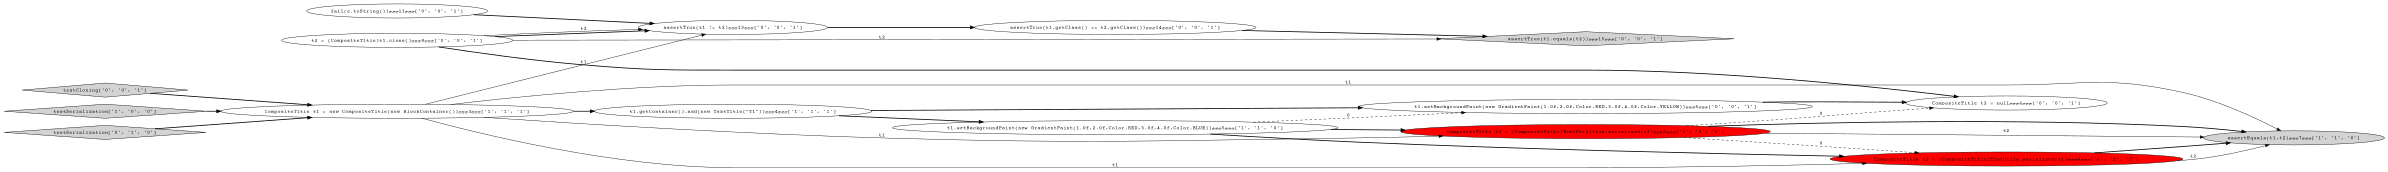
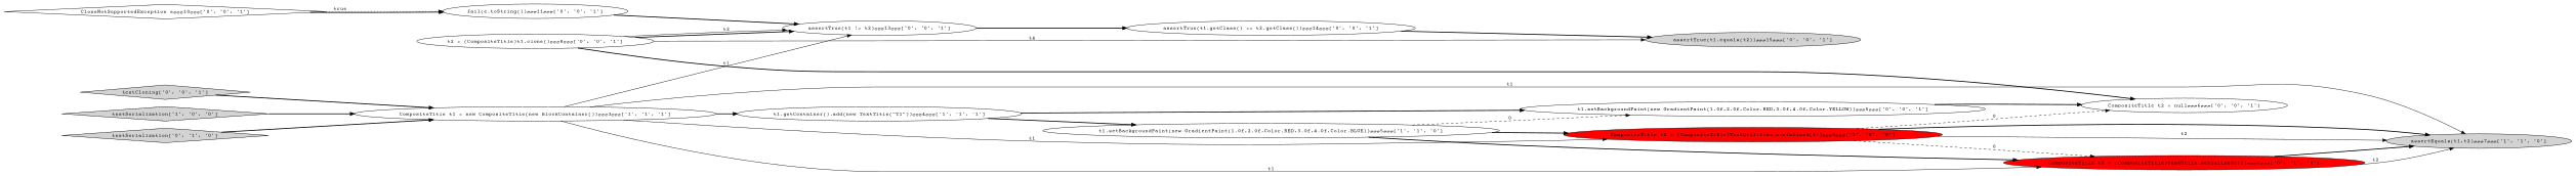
  digraph {
    fontname="Courier Prime"
    rankdir=LR
    node [fillcolor=white fontname="Courier Prime" shape=ellipse style=filled]
    edge [fontname="Courier Prime" style=bold]
    n1 [fillcolor=lightgray label="assertEquals(t1,t2)@@@7@@@['1', '1', '0']"]
    n2 [fillcolor=lightgray label="testCloning['0', '0', '1']" shape=diamond]
    n3 [label="CompositeTitle t1 = new CompositeTitle(new BlockContainer())@@@3@@@['1', '1', '1']"]
    n4 [label="assertTrue(t1 != t2)@@@13@@@['0', '0', '1']"]
    n5 [fillcolor=red label="CompositeTitle t2 = (CompositeTitle)TestUtilities.serialised(t1)@@@6@@@['1', '0', '0']"]
    n6 [fillcolor=red label="CompositeTitle t2 = (CompositeTitle)TestUtils.serialised(t1)@@@6@@@['0', '1', '0']"]
    n7 [label="t1.getContainer().add(new TextTitle(\"T1\"))@@@4@@@['1', '1', '1']"]
    n8 [label="t1.setBackgroundPaint(new GradientPaint(1.0f,2.0f,Color.RED,3.0f,4.0f,Color.YELLOW))@@@5@@@['0', '0', '1']"]
    n9 [label="CompositeTitle t2 = null@@@6@@@['0', '0', '1']"]
    n10 [label="t2 = (CompositeTitle)t1.clone()@@@8@@@['0', '0', '1']"]
-   n11 [fillcolor=lightgray label="assertTrue(t1.equals(t2))@@@15@@@['0', '0', '1']" shape=diamond]
+   n11 [fillcolor=lightgray label="assertTrue(t1.equals(t2))@@@15@@@['0', '0', '1']"]
    n12 [label="assertTrue(t1.getClass() == t2.getClass())@@@14@@@['0', '0', '1']"]
    n13 [label="t1.setBackgroundPaint(new GradientPaint(1.0f,2.0f,Color.RED,3.0f,4.0f,Color.BLUE))@@@5@@@['1', '1', '0']"]
    n14 [fillcolor=lightgray label="testSerialization['1', '0', '0']" shape=diamond]
+   n15 [label="CloneNotSupportedException e@@@10@@@['0', '0', '1']" shape=diamond]
    n16 [label="fail(e.toString())@@@11@@@['0', '0', '1']"]
    n17 [fillcolor=lightgray label="testSerialization['0', '1', '0']" shape=diamond]
    n2 -> n3
    n3 -> n1 [label=t1 style=solid]
    n3 -> n4 [label=t1 style=solid]
    n3 -> n5 [label=t1 style=solid]
    n3 -> n6 [label=t1 style=solid]
    n3 -> n7
    n4 -> n12
    n5 -> n1 [label=t2 style=solid]
    n5 -> n1
    n5 -> n6 [label=0 style=dashed]
    n5 -> n9 [label=0 style=dashed]
    n6 -> n1 [label=t2 style=solid]
    n6 -> n1
    n7 -> n8
    n7 -> n13
    n8 -> n9
    n10 -> n4 [label=t2 style=solid]
    n10 -> n4
    n10 -> n9
-   n10 -> n11 [label=t2 style=solid]
+   n10 -> n11 [label=t4 style=solid]
    n12 -> n11
    n13 -> n5
    n13 -> n6
    n13 -> n8 [label=0 style=dashed]
    n14 -> n3
+   n15 -> n16 [label=true style=dotted]
+   n15 -> n16
    n16 -> n4
    n17 -> n3
  }
